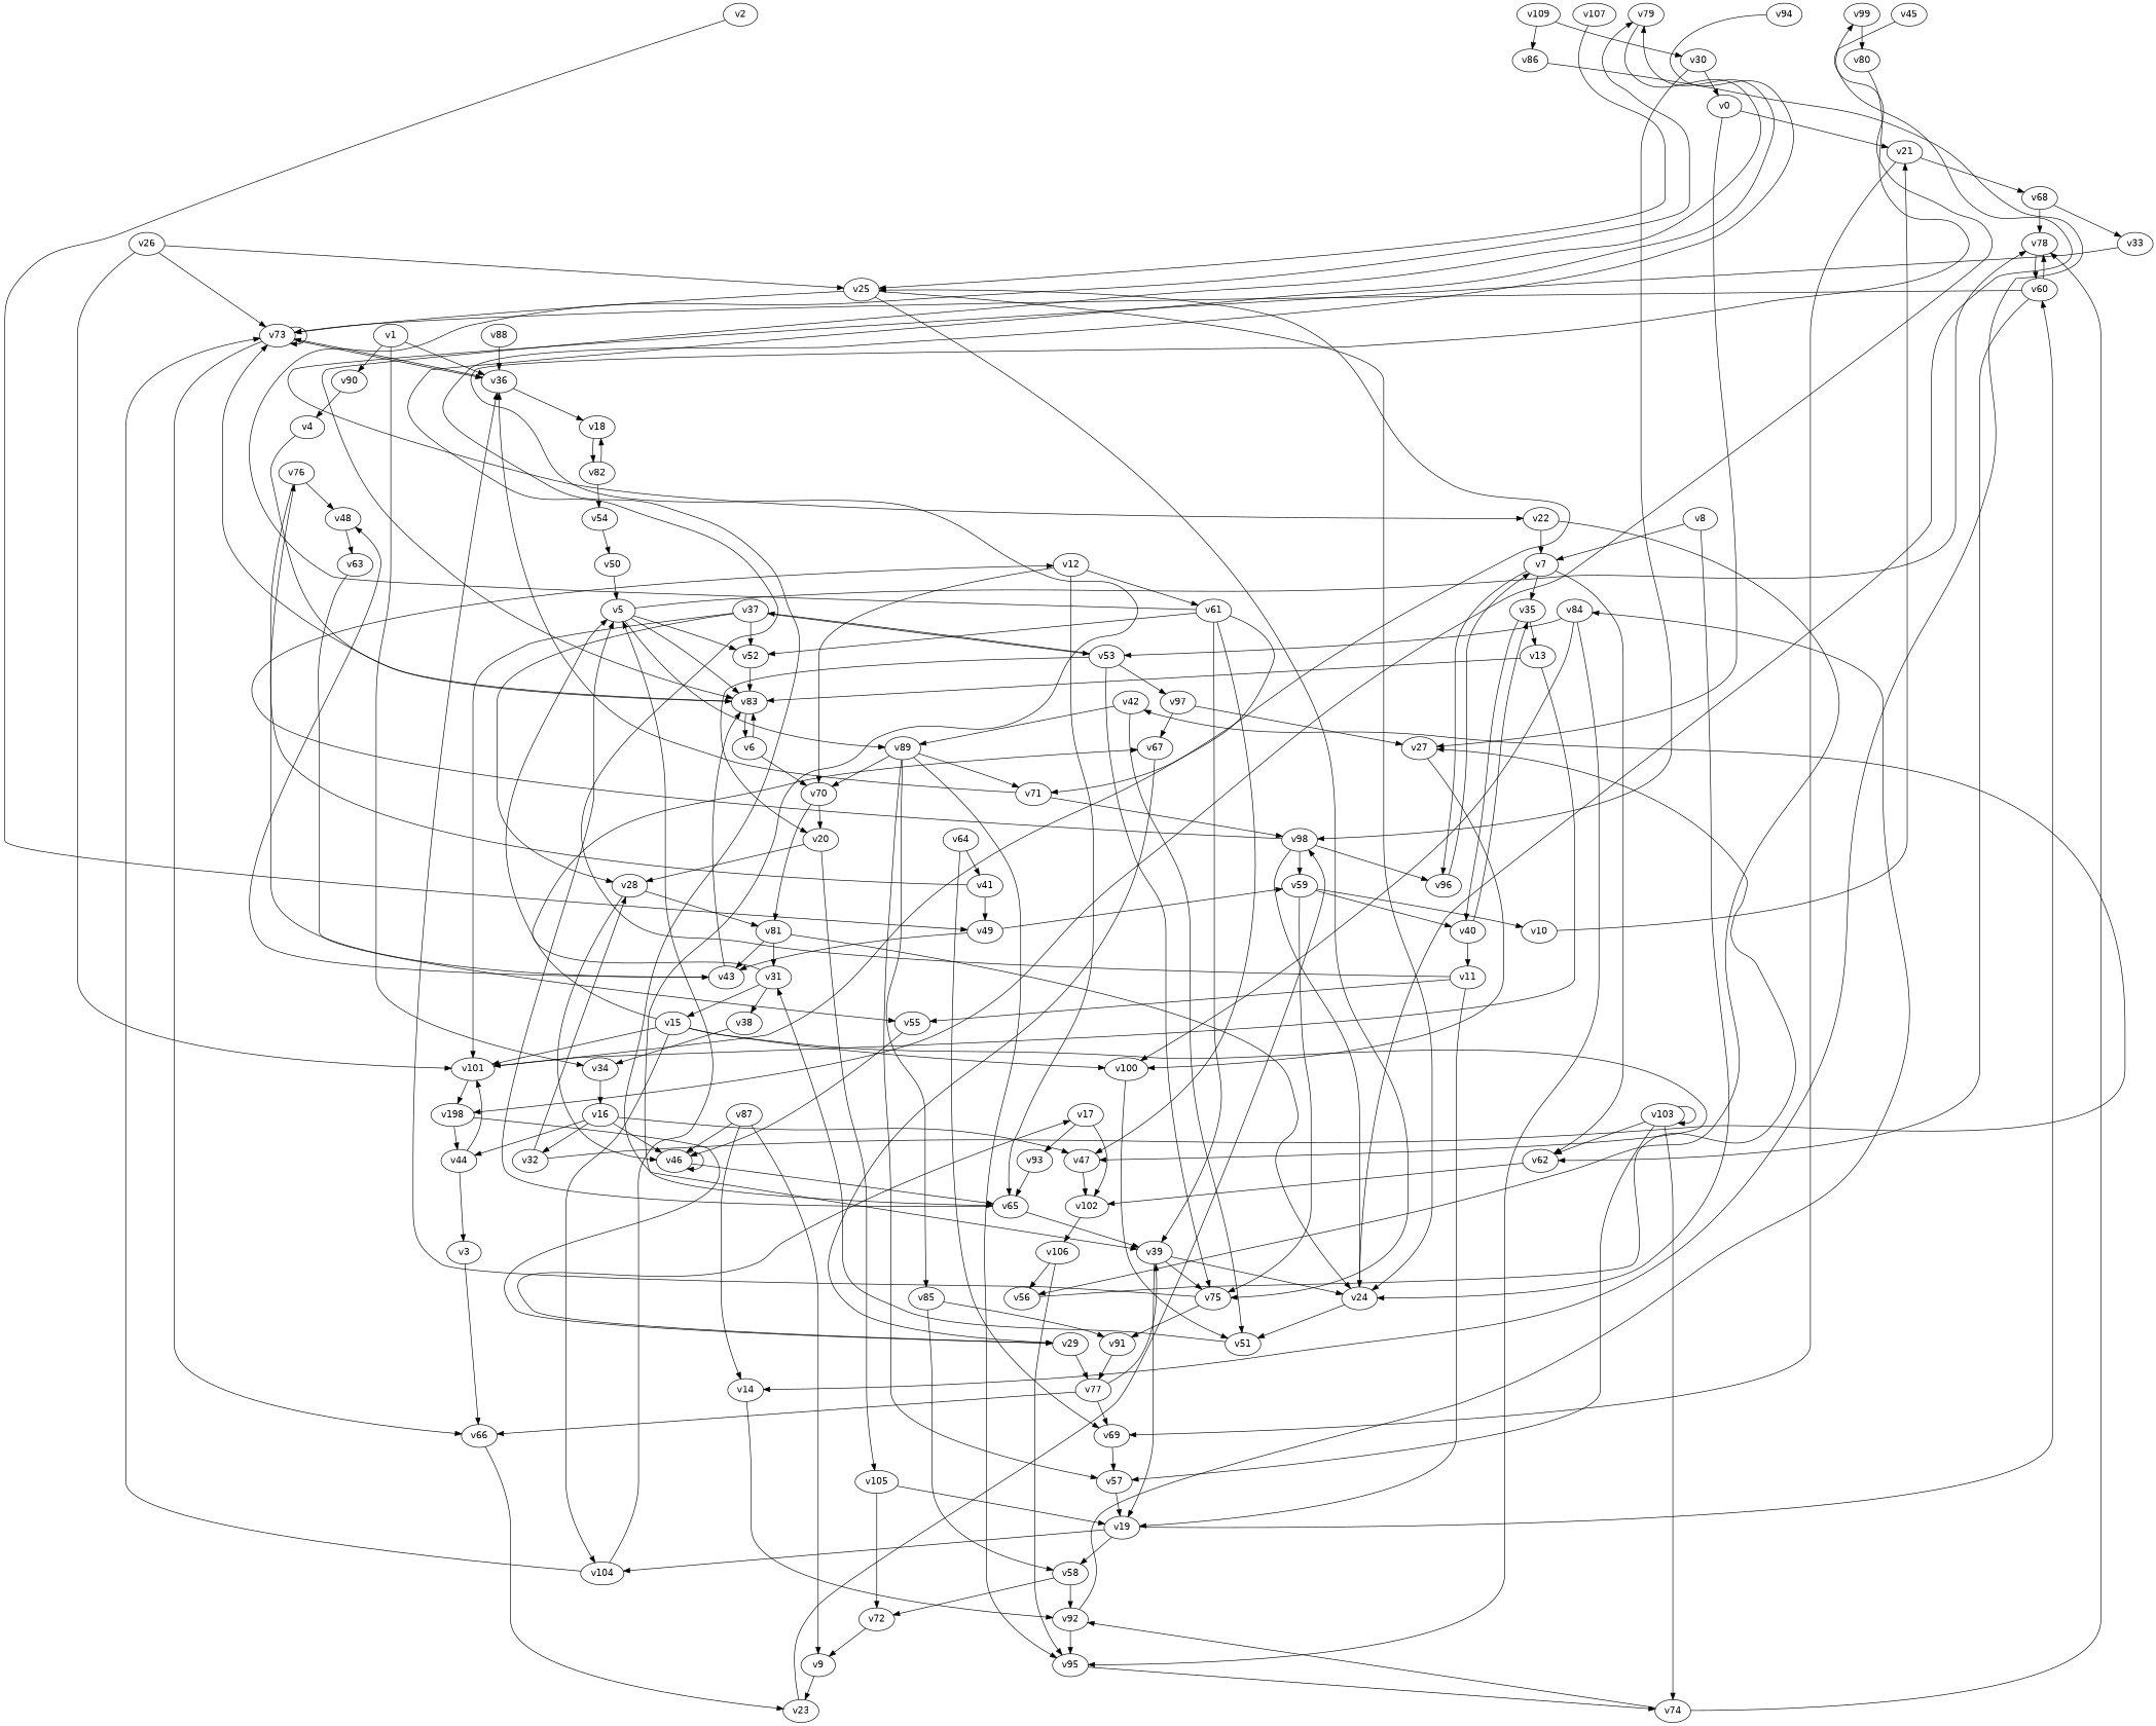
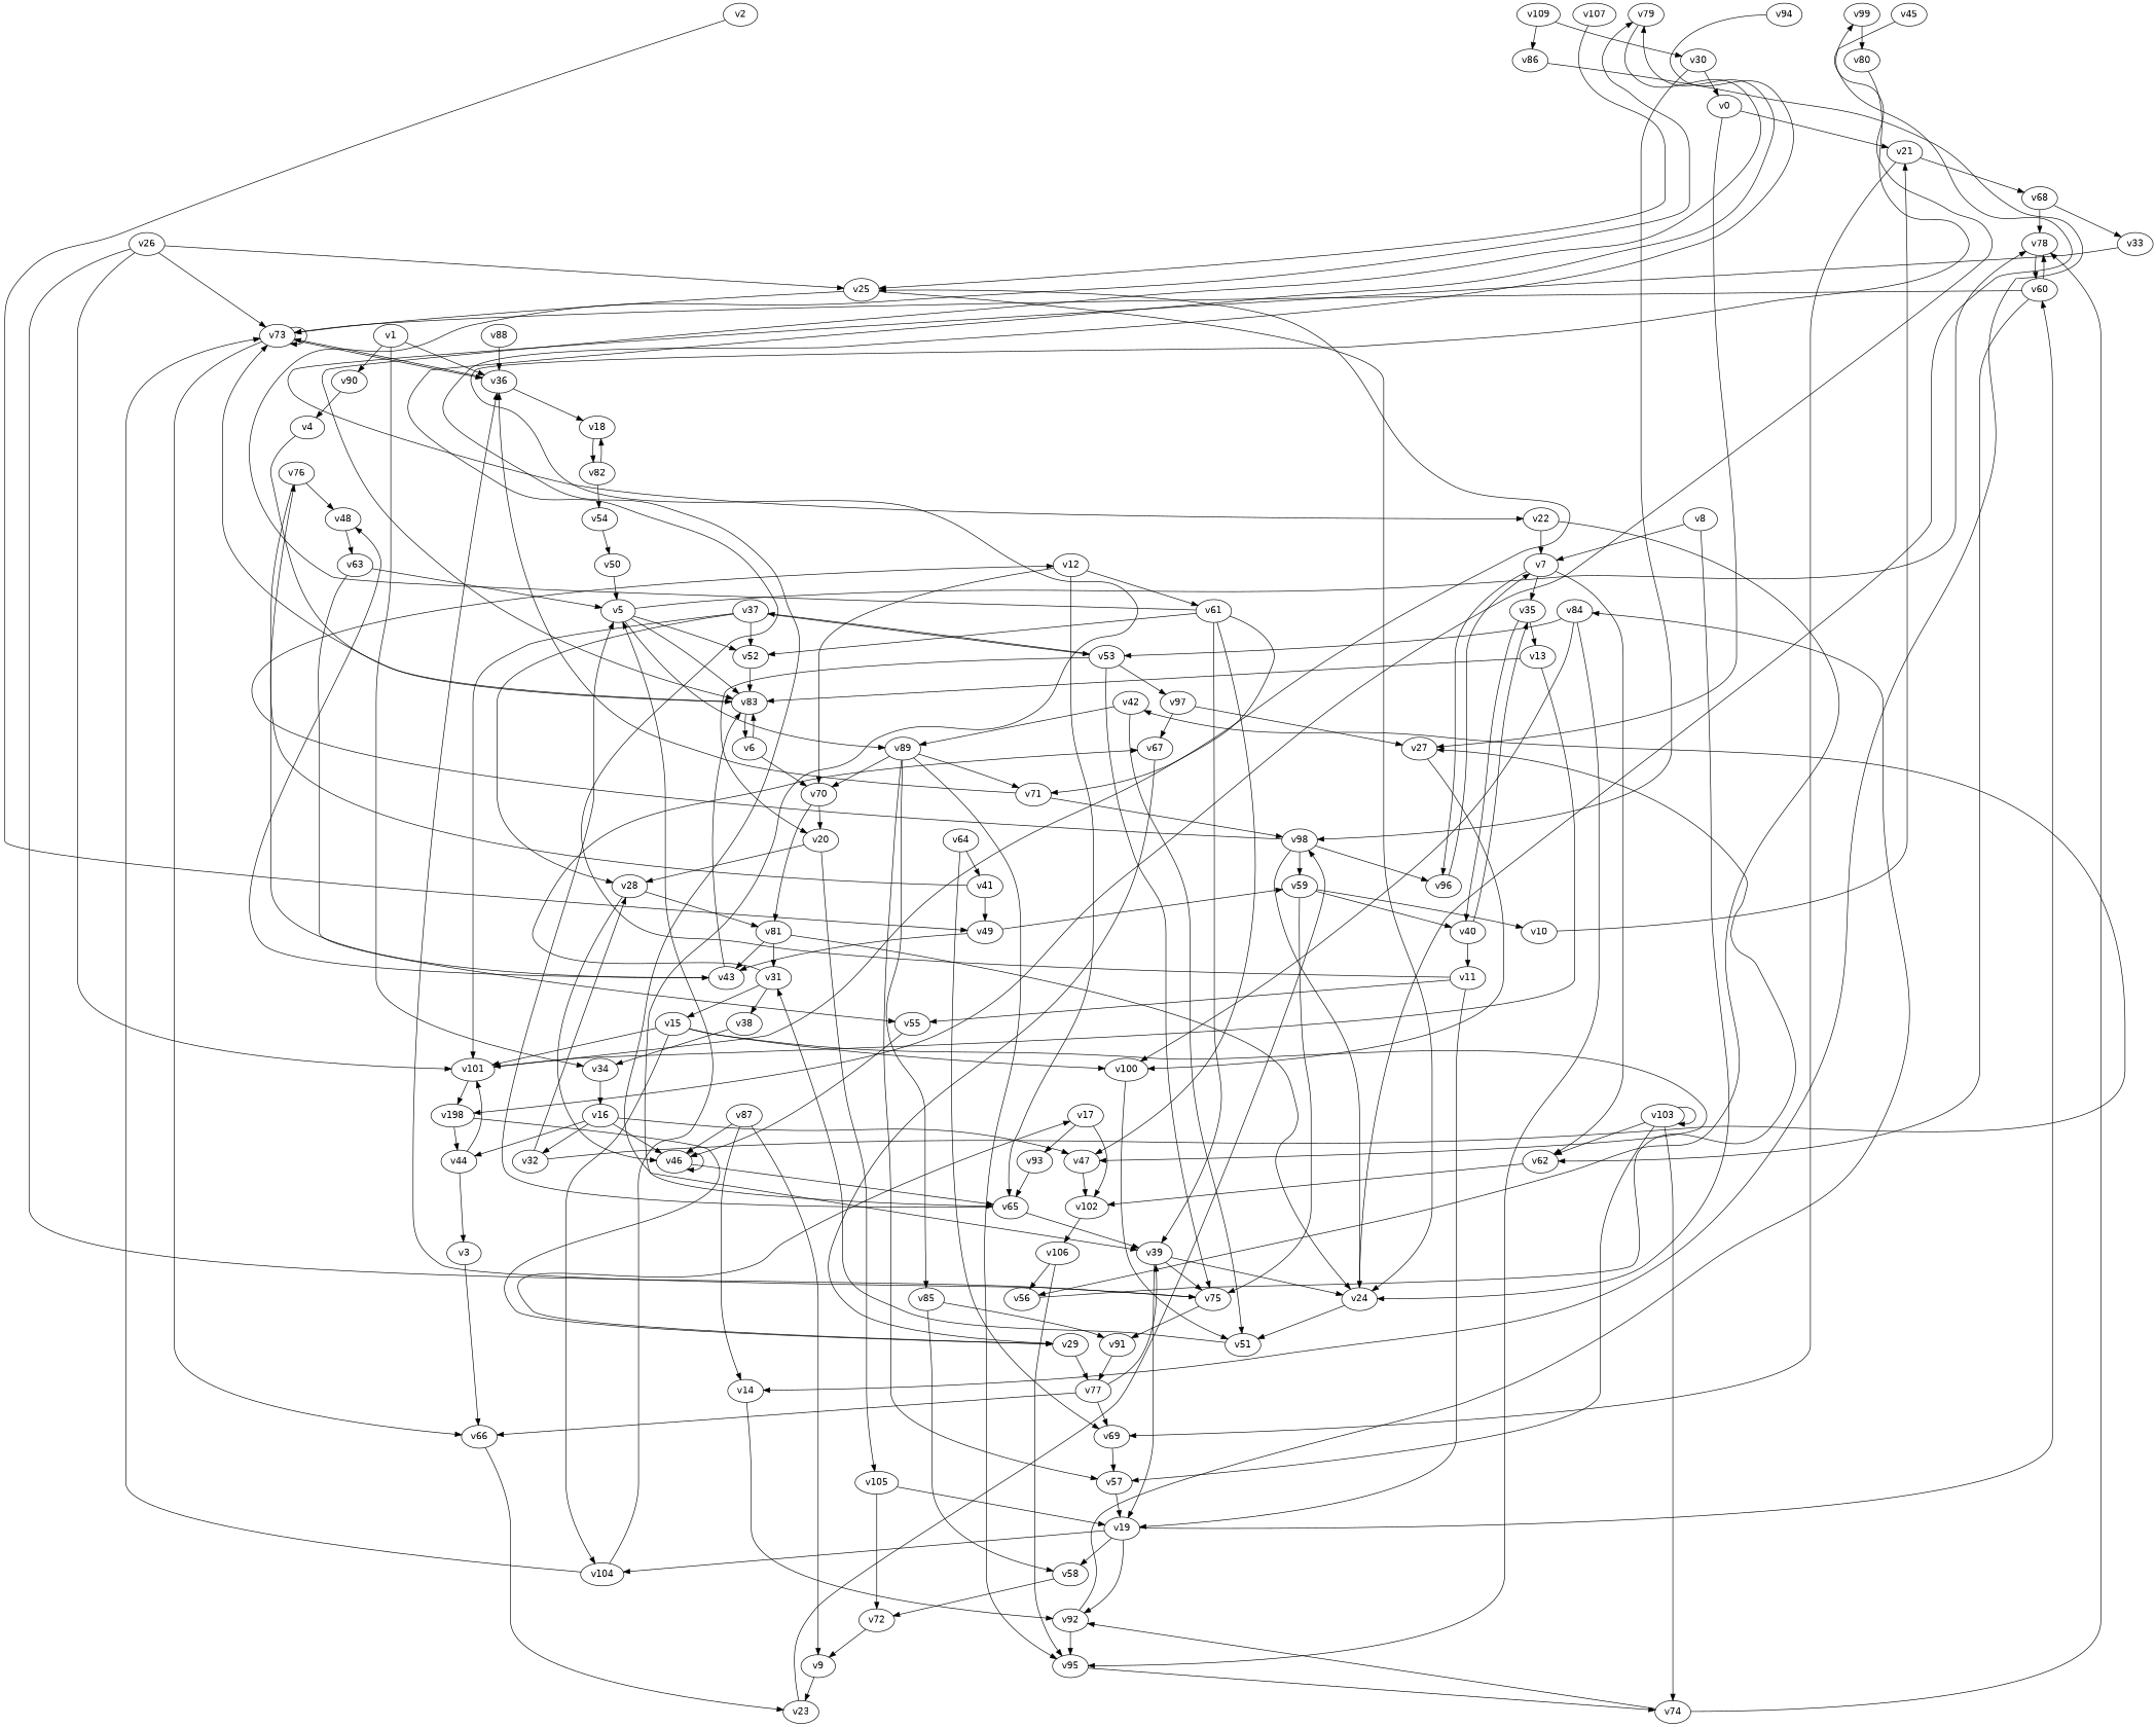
  digraph {
    fontname="DejaVu Sans"
    node [fontname="DejaVu Sans" player=0]
    edge [fontname="DejaVu Sans"]
    v0 [player=1]
    v21 [player=1]
    v27
    v68 [player=1]
    v69 [player=1]
    v100
    v1 [player=1]
    v34
    v36
    v90 [player=1]
    v16
    v18 [player=1]
    v73
    v4 [player=1]
    v2
    v49
    v43 [player=1]
    v59
    v66 [player=1]
    v3
    v23 [player=1]
    v83
    v6 [player=1]
    v5
    v52
    v78
    v89 [player=1]
    v60
    v70 [player=1]
    v57
    v71
    v95
    v85 [player=1]
    v20
    v81 [player=1]
    v7 [player=1]
    v35 [player=1]
    v62 [player=1]
    v96
    v13
    v40 [player=1]
    v102
    v8 [player=1]
    v24
    v51 [player=1]
    v99
    v9
    v98 [player=1]
    v10 [player=1]
    v19 [player=1]
    v11
    v55
    v79 [player=1]
    v104
    v58 [player=1]
    v46
    v12
    v61
    v65
    v47 [player=1]
    v39
    v101
    v25 [player=1]
    n64 [label=v198]
    v14 [player=1]
    v92
    v84 [player=1]
    v15 [player=1]
    v32 [player=1]
    v44
    v28 [player=1]
    v42
    v17 [player=1]
    v93
    v106
    v82
    v54
    v72 [player=1]
    v105
    v33
    v22
    v56
    v31
    v80 [player=1]
    v26
    v75 [player=1]
    v91
    v29
    v77 [player=1]
    v30
    v38
    v67 [player=1]
    v37
    v53
    v97
    v41
    v76 [player=1]
    v48 [player=1]
    v63
    v45
    v50
    v64
    v74
    v86
    v87 [player=1]
    v88
    v94
    v103
    v107 [player=1]
    v109 [player=1]
    v0 -> v21
    v0 -> v27
    v21 -> v68
    v21 -> v69
    v27 -> v100
    v68 -> v78
    v68 -> v33
    v69 -> v57
    v100 -> v51
    v1 -> v34
    v1 -> v36
    v1 -> v90
    v34 -> v16
    v36 -> v18
    v36 -> v73
    v90 -> v4
    v16 -> v46
    v16 -> v47
    v16 -> v32
    v16 -> v44
    v18 -> v82
    v73 -> v36
    v73 -> v73
    v73 -> v66
    v4 -> v83 [constraint="t >= 2"]
    v2 -> v49 [constraint="t mod 2 == 1"]
    v49 -> v43
    v49 -> v59 [constraint="t >= 5"]
    v43 -> v83
    v43 -> v48 [constraint="t >= 4"]
    v59 -> v40
    v59 -> v10
    v59 -> v75
    v66 -> v23
    v3 -> v66
    v23 -> v98 [constraint="t >= 4"]
    v83 -> v73
    v83 -> v6
    v6 -> v83
    v6 -> v70
    v5 -> v83
    v5 -> v52
    v5 -> v78
    v5 -> v89
    v52 -> v83
    v78 -> v60
    v89 -> v70
    v89 -> v57
    v89 -> v71
    v89 -> v95
    v89 -> v85
    v60 -> v73
    v60 -> v78 [constraint="t mod 3 == 0"]
    v60 -> v62
    v70 -> v20
    v70 -> v81
    v57 -> v19
    v71 -> v36
    v71 -> v98
    v95 -> v74
    v85 -> v58
    v85 -> v91
    v20 -> v28
    v20 -> v105
    v81 -> v43
    v81 -> v24 [constraint="t >= 3"]
    v81 -> v31
    v7 -> v35
    v7 -> v62
    v7 -> v96
    v35 -> v13
    v35 -> v40
    v62 -> v102
    v96 -> v7 [constraint="t mod 2 == 0"]
    v13 -> v83
    v13 -> v101
    v40 -> v35 [constraint="t >= 2"]
    v40 -> v11
    v102 -> v106
    v8 -> v7
    v8 -> v24
    v24 -> v51
    v24 -> v99 [constraint="t >= 3"]
    v51 -> v31
    v99 -> v80
    v9 -> v23
    v98 -> v59
    v98 -> v96
    v98 -> v24
    v98 -> v12 [constraint="t mod 3 == 1"]
    v10 -> v21
    v19 -> v60
    v19 -> v104
    v19 -> v58
    v11 -> v19
    v11 -> v55
    v11 -> v79 [constraint="t mod 2 == 0"]
    v55 -> v46
    v79 -> v83 [constraint="t < 9"]
    v104 -> v73
    v104 -> v5
-   v58 -> v92
+   v19 -> v92
    v58 -> v72
    v46 -> v46
    v46 -> v65
    v12 -> v70
    v12 -> v61
    v12 -> v65
    v61 -> v52
    v61 -> v71
    v61 -> v79 [constraint="t >= 2"]
    v61 -> v47
    v61 -> v39
    v65 -> v5
    v65 -> v39
    v47 -> v102
    v39 -> v24
    v39 -> v19
    v39 -> v75
    v101 -> v25 [constraint="t mod 5 == 1"]
    v101 -> n64
    v25 -> v73
    v25 -> v24
    n64 -> v44
    n64 -> v29 [constraint="t >= 5"]
    v14 -> v92
    v92 -> v95
    v92 -> v84 [constraint="t mod 4 == 1"]
    v84 -> v100 [constraint="t mod 5 == 4"]
    v84 -> v95
    v84 -> v53
    v15 -> v100
-   v15 -> v5
+   v63 -> v5
    v15 -> v104
    v15 -> v47 [constraint="t mod 3 == 0"]
    v15 -> v101
    v32 -> v28
    v32 -> v42 [constraint="t >= 4"]
    v44 -> v3
    v44 -> v101
    v28 -> v81
    v28 -> v46
    v42 -> v89
    v42 -> v51
    v17 -> v102
    v17 -> v93
    v93 -> v65
    v106 -> v95
    v106 -> v56
    v82 -> v18
    v82 -> v54
    v54 -> v50
    v72 -> v9
    v105 -> v19
    v105 -> v72
    v33 -> v22 [constraint="t mod 5 == 2"]
    v22 -> v7
    v22 -> v56 [constraint="t < 5"]
    v56 -> v27 [constraint="t mod 4 == 3"]
    v31 -> v15
    v31 -> v38
    v31 -> v67 [constraint="t < 8"]
    v80 -> v39 [constraint="t mod 5 == 1"]
    v26 -> v73
    v26 -> v101
    v26 -> v25
-   v25 -> v75
+   v26 -> v75
    v75 -> v36
    v75 -> v91
    v91 -> v77
    v29 -> v17 [constraint="t >= 4"]
    v29 -> v77
    v77 -> v69
    v77 -> v66
    v77 -> v39
    v30 -> v0
    v30 -> v98
    v38 -> v34
    v67 -> v29 [constraint="t < 14"]
    v37 -> v52
    v37 -> v101
    v37 -> v28
    v37 -> v53
    v53 -> v20 [constraint="t < 15"]
    v53 -> v75
    v53 -> v37
    v53 -> v97
    v97 -> v27
    v97 -> v67
    v41 -> v49
    v41 -> v76 [constraint="t mod 5 == 4"]
    v76 -> v43
    v76 -> v48
    v48 -> v63
    v63 -> v55
    v45 -> n64 [constraint="t mod 2 == 1"]
    v50 -> v5
    v64 -> v69
    v64 -> v41
    v74 -> v78
    v74 -> v92 [constraint="t < 12"]
    v86 -> v14 [constraint="t >= 4"]
    v87 -> v9
    v87 -> v46
    v87 -> v14
    v88 -> v36
    v94 -> v65 [constraint="t mod 4 == 2"]
    v103 -> v57
    v103 -> v62
    v103 -> v74
    v103 -> v103
    v107 -> v25 [constraint="t mod 3 == 0"]
    v109 -> v30
    v109 -> v86
  }
